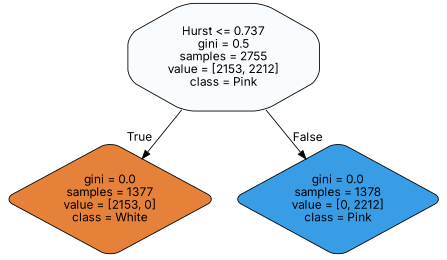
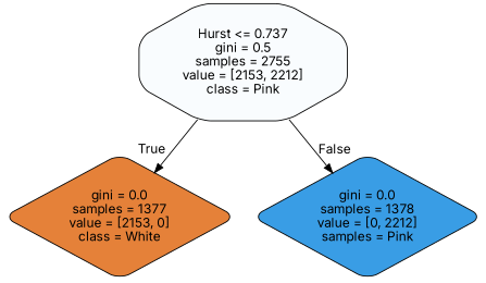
  digraph {
    fontname=Inter
    node [color=black fontname=Inter shape=diamond style="filled, rounded"]
    edge [fontname=Inter labeldistance=2.5]
    n1 [fillcolor="#399de507" label="Hurst <= 0.737\ngini = 0.5\nsamples = 2755\nvalue = [2153, 2212]\nclass = Pink" shape=octagon]
    n2 [fillcolor="#e58139ff" label="gini = 0.0\nsamples = 1377\nvalue = [2153, 0]\nclass = White"]
-   n3 [fillcolor="#399de5ff" label="gini = 0.0\nsamples = 1378\nvalue = [0, 2212]\nclass = Pink"]
+   n3 [fillcolor="#399de5ff" label="gini = 0.0\nsamples = 1378\nvalue = [0, 2212]\nsamples = Pink"]
    n1 -> n2 [headlabel=True labelangle=45]
    n1 -> n3 [headlabel=False labelangle=-45]
  }
